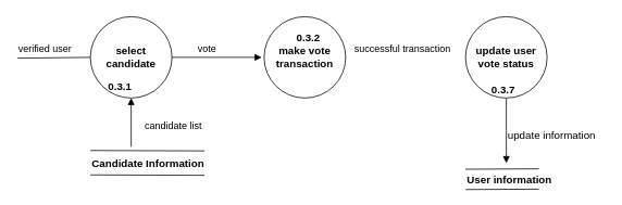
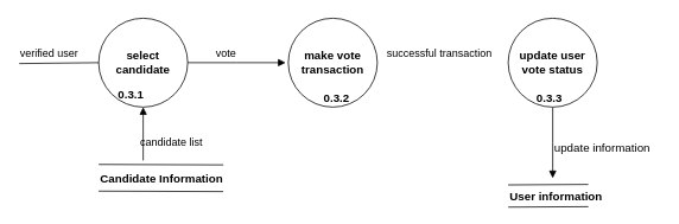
  <mxCell id="0" />
  <mxCell id="1" parent="0" />
  <mxCell id="2" style="edgeStyle=orthogonalEdgeStyle;rounded=0;orthogonalLoop=1;jettySize=auto;html=1;endArrow=block;endFill=1;" edge="1" parent="1" source="3"><mxGeometry relative="1" as="geometry"><mxPoint x="320" y="70" as="targetPoint" /></mxGeometry></mxCell>
  <mxCell id="3" value="select candidate" style="ellipse;whiteSpace=wrap;html=1;aspect=fixed;fontSize=13;fontStyle=1" vertex="1" parent="1"><mxGeometry x="110" y="20" width="100" height="100" as="geometry" /></mxCell>
  <mxCell id="4" value="" style="endArrow=none;html=1;entryX=0;entryY=0.5;entryDx=0;entryDy=0;endFill=1;exitX=0.01;exitY=1.05;exitDx=0;exitDy=0;exitPerimeter=0;" edge="1" parent="1" source="5" target="3"><mxGeometry width="50" height="50" relative="1" as="geometry"><mxPoint x="-40" y="70" as="sourcePoint" /><mxPoint x="20" y="50" as="targetPoint" /></mxGeometry></mxCell>
  <mxCell id="5" value="verified user" style="text;html=1;resizable=0;points=[];autosize=1;align=left;verticalAlign=top;spacingTop=-4;" vertex="1" parent="1"><mxGeometry x="20" y="50" width="80" height="20" as="geometry" /></mxCell>
  <mxCell id="6" value="" style="shape=link;html=1;endArrow=block;endFill=1;width=30;" edge="1" parent="1"><mxGeometry width="50" height="50" relative="1" as="geometry"><mxPoint x="110" y="199.5" as="sourcePoint" /><mxPoint x="250" y="200" as="targetPoint" /></mxGeometry></mxCell>
  <mxCell id="7" value="Candidate Information" style="text;html=1;resizable=0;points=[];autosize=1;align=left;verticalAlign=top;spacingTop=-4;fontSize=13;fontStyle=1" vertex="1" parent="1"><mxGeometry x="110" y="190" width="130" height="20" as="geometry" /></mxCell>
  <mxCell id="8" value="" style="endArrow=block;html=1;entryX=0.5;entryY=1;entryDx=0;entryDy=0;endFill=1;" edge="1" parent="1" target="3"><mxGeometry width="50" height="50" relative="1" as="geometry"><mxPoint x="160" y="180" as="sourcePoint" /><mxPoint x="190" y="140" as="targetPoint" /></mxGeometry></mxCell>
- <mxCell id="9" value="candidate list" style="text;html=1;resizable=0;points=[];autosize=1;align=left;verticalAlign=top;spacingTop=-4;" vertex="1" parent="1"><mxGeometry x="175" y="145" width="90" height="20" as="geometry" /></mxCell>
+ <mxCell id="9" value="candidate list" style="text;html=1;resizable=0;points=[];autosize=1;align=left;verticalAlign=top;spacingTop=-4;" vertex="1" parent="1"><mxGeometry x="155" y="150" width="90" height="20" as="geometry" /></mxCell>
  <mxCell id="10" value="vote" style="text;html=1;resizable=0;points=[];autosize=1;align=left;verticalAlign=top;spacingTop=-4;" vertex="1" parent="1"><mxGeometry x="240" y="50" width="40" height="20" as="geometry" /></mxCell>
  <mxCell id="11" value="make vote transaction" style="ellipse;whiteSpace=wrap;html=1;aspect=fixed;fontSize=13;fontStyle=1" vertex="1" parent="1"><mxGeometry x="323" y="20" width="100" height="100" as="geometry" /></mxCell>
  <mxCell id="12" style="edgeStyle=orthogonalEdgeStyle;rounded=0;orthogonalLoop=1;jettySize=auto;html=1;endArrow=block;endFill=1;" edge="1" parent="1" source="13"><mxGeometry relative="1" as="geometry"><mxPoint x="620" y="200" as="targetPoint" /></mxGeometry></mxCell>
  <mxCell id="13" value="update user vote status" style="ellipse;whiteSpace=wrap;html=1;aspect=fixed;fontSize=13;fontStyle=1" vertex="1" parent="1"><mxGeometry x="570" y="20" width="100" height="100" as="geometry" /></mxCell>
  <mxCell id="14" value="successful transaction" style="text;html=1;resizable=0;points=[];autosize=1;align=left;verticalAlign=top;spacingTop=-4;" vertex="1" parent="1"><mxGeometry x="431.5" y="50" width="130" height="20" as="geometry" /></mxCell>
  <mxCell id="15" value="" style="shape=link;html=1;endArrow=block;endFill=1;width=25;" edge="1" parent="1"><mxGeometry width="50" height="50" relative="1" as="geometry"><mxPoint x="570" y="220" as="sourcePoint" /><mxPoint x="660" y="219.5" as="targetPoint" /></mxGeometry></mxCell>
  <mxCell id="16" value="User information" style="text;html=1;resizable=0;points=[];autosize=1;align=left;verticalAlign=top;spacingTop=-4;fontSize=13;fontStyle=1" vertex="1" parent="1"><mxGeometry x="570" y="210" width="100" height="20" as="geometry" /></mxCell>
  <mxCell id="17" value="update information" style="text;html=1;resizable=0;points=[];autosize=1;align=left;verticalAlign=top;spacingTop=-4;fontSize=13;" vertex="1" parent="1"><mxGeometry x="620" y="155" width="120" height="20" as="geometry" /></mxCell>
  <mxCell id="18" value="&lt;b&gt;0.3.1&lt;/b&gt;" style="text;html=1;resizable=0;points=[];autosize=1;align=left;verticalAlign=top;spacingTop=-4;fontSize=13;" vertex="1" parent="1"><mxGeometry x="130" y="95" width="40" height="20" as="geometry" /></mxCell>
- <mxCell id="19" value="&lt;b&gt;0.3.7&lt;/b&gt;" style="text;html=1;resizable=0;points=[];autosize=1;align=left;verticalAlign=top;spacingTop=-4;fontSize=13;" vertex="1" parent="1"><mxGeometry x="600" y="100" width="40" height="20" as="geometry" /></mxCell>
- <mxCell id="20" value="&lt;b&gt;0.3.2&lt;/b&gt;" style="text;html=1;resizable=0;points=[];autosize=1;align=left;verticalAlign=top;spacingTop=-4;fontSize=13;" vertex="1" parent="1"><mxGeometry x="361" y="35" width="40" height="20" as="geometry" /></mxCell>
+ <mxCell id="19" value="&lt;b&gt;0.3.3&lt;/b&gt;" style="text;html=1;resizable=0;points=[];autosize=1;align=left;verticalAlign=top;spacingTop=-4;fontSize=13;" vertex="1" parent="1"><mxGeometry x="600" y="100" width="40" height="20" as="geometry" /></mxCell>
+ <mxCell id="20" value="&lt;b&gt;0.3.2&lt;/b&gt;" style="text;html=1;resizable=0;points=[];autosize=1;align=left;verticalAlign=top;spacingTop=-4;fontSize=13;" vertex="1" parent="1"><mxGeometry x="361" y="100" width="40" height="20" as="geometry" /></mxCell>
